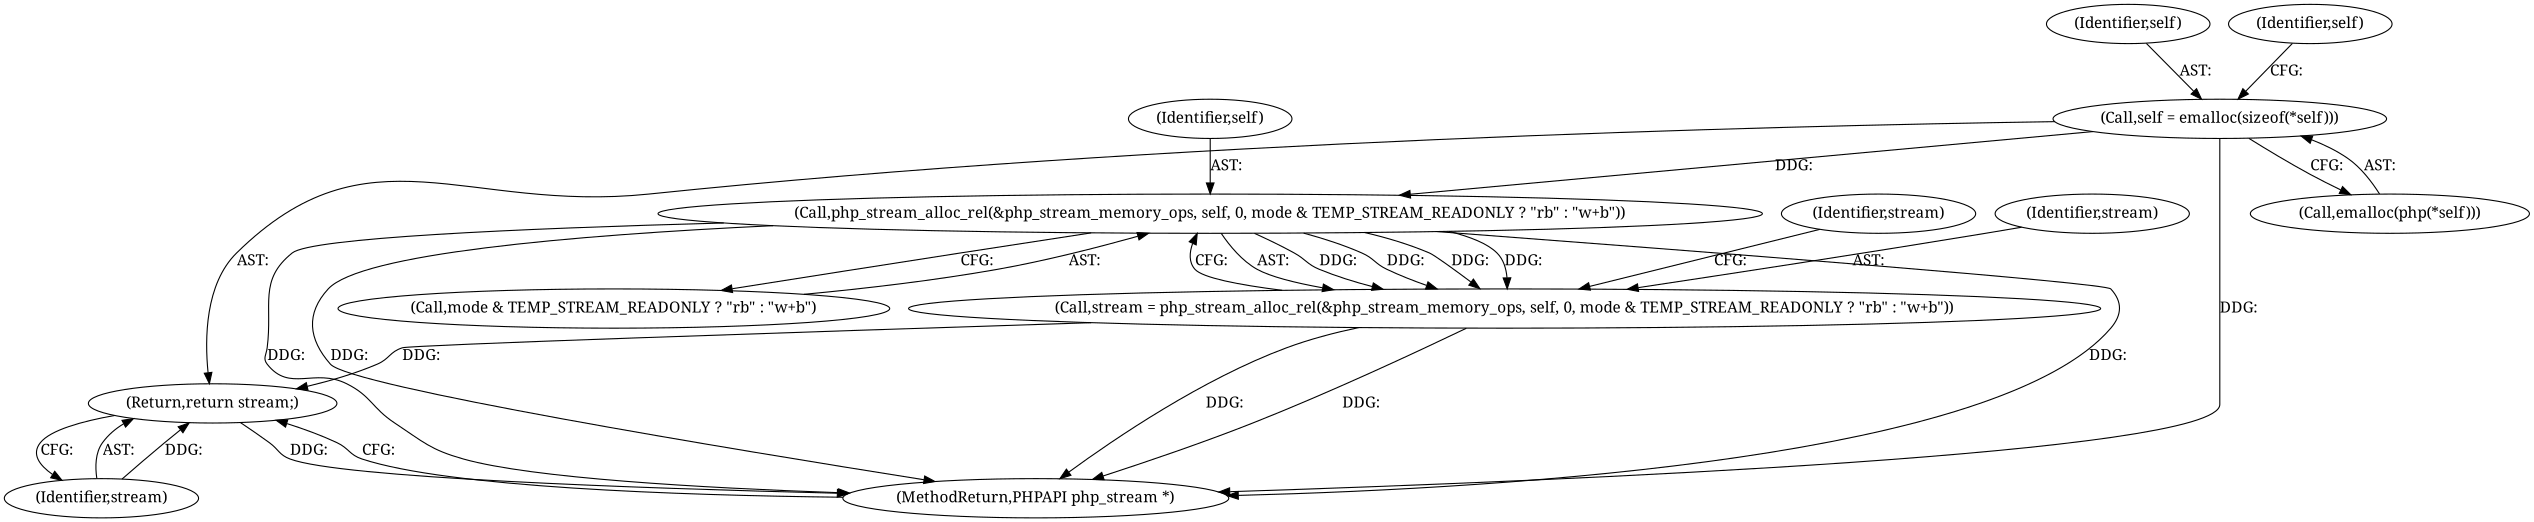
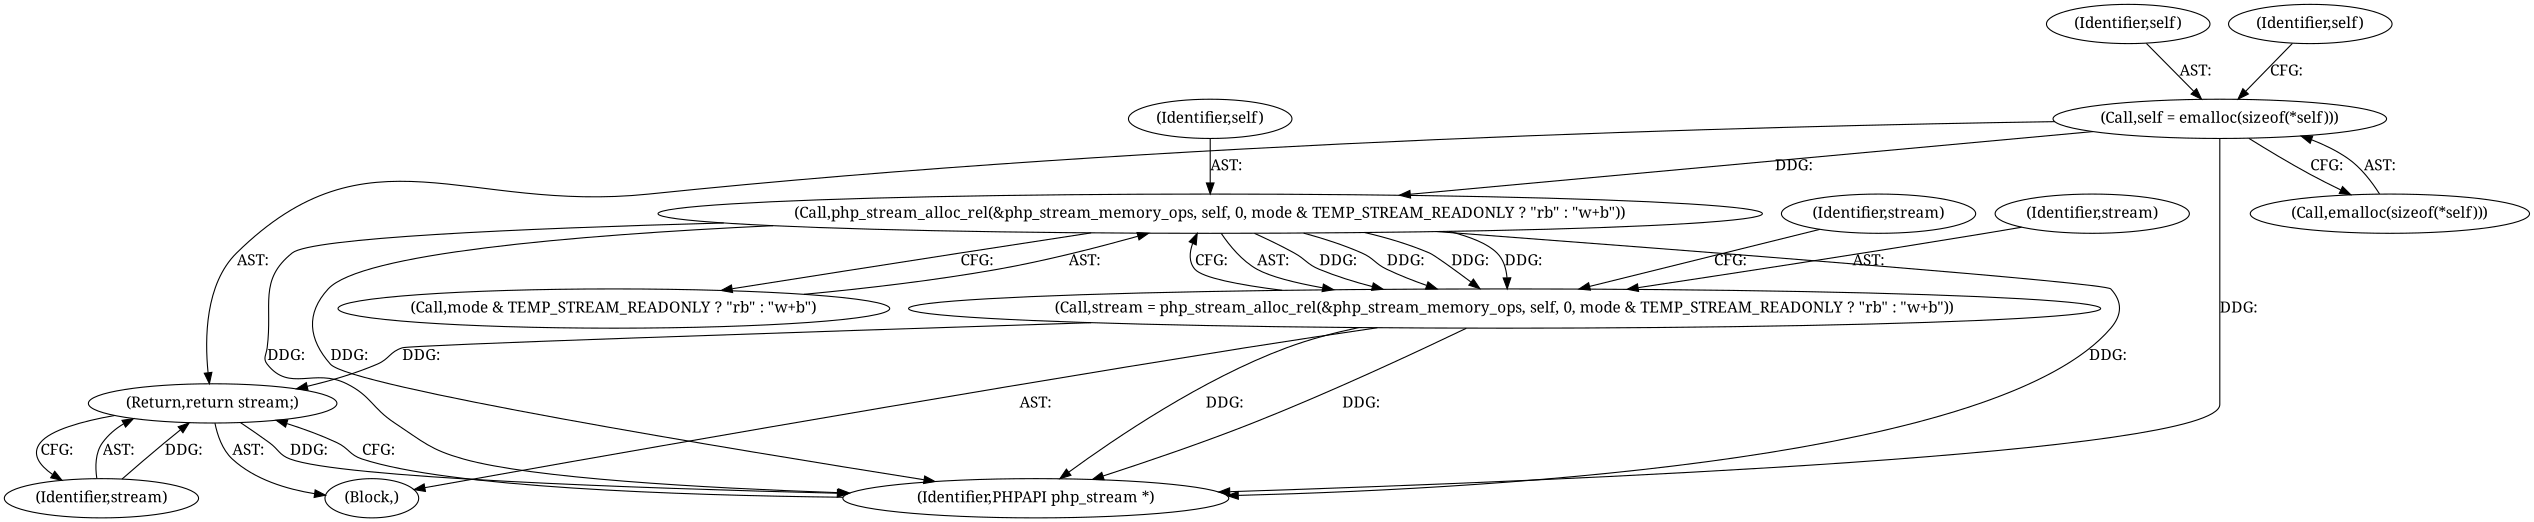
  digraph {
    fontname="Noto Serif"
    node [fontname="Noto Serif"]
    edge [fontname="Noto Serif"]
    n1 [label="(Call,php_stream_alloc_rel(&php_stream_memory_ops, self, 0, mode & TEMP_STREAM_READONLY ? \"rb\" : \"w+b\"))"]
    n2 [label="(Call,stream = php_stream_alloc_rel(&php_stream_memory_ops, self, 0, mode & TEMP_STREAM_READONLY ? \"rb\" : \"w+b\"))"]
    n3 [label="(Call,mode & TEMP_STREAM_READONLY ? \"rb\" : \"w+b\")"]
-   n4 [label="(MethodReturn,PHPAPI php_stream *)"]
+   n4 [label="(Identifier,PHPAPI php_stream *)"]
+   n5 [label="(Block,)"]
    n6 [label="(Return,return stream;)"]
    n7 [label="(Call,self = emalloc(sizeof(*self)))"]
-   n8 [label="(Call,emalloc(php(*self)))"]
+   n8 [label="(Call,emalloc(sizeof(*self)))"]
    n9 [label="(Identifier,stream)"]
    n10 [label="(Identifier,stream)"]
    n11 [label="(Identifier,self)"]
    n12 [label="(Identifier,self)"]
    n13 [label="(Identifier,self)"]
    n14 [label="(Identifier,stream)"]
    n1 -> n2 [label="AST: "]
    n1 -> n2 [label="DDG: "]
    n1 -> n2 [label="DDG: "]
    n1 -> n2 [label="DDG: "]
    n1 -> n2 [label="DDG: "]
    n1 -> n3 [label="CFG: "]
    n1 -> n4 [label="DDG: "]
    n1 -> n4 [label="DDG: "]
    n1 -> n4 [label="DDG: "]
    n2 -> n1 [label="CFG: "]
    n2 -> n4 [label="DDG: "]
    n2 -> n4 [label="DDG: "]
+   n2 -> n5 [label="AST: "]
    n2 -> n6 [label="DDG: "]
    n3 -> n1 [label="AST: "]
    n4 -> n6 [label="CFG: "]
    n6 -> n4 [label="DDG: "]
+   n6 -> n5 [label="AST: "]
    n6 -> n9 [label="CFG: "]
    n7 -> n1 [label="DDG: "]
    n7 -> n4 [label="DDG: "]
    n7 -> n6 [label="AST: "]
    n7 -> n8 [label="CFG: "]
    n8 -> n7 [label="AST: "]
    n9 -> n6 [label="AST: "]
    n9 -> n6 [label="DDG: "]
    n10 -> n2 [label="AST: "]
    n11 -> n7 [label="AST: "]
    n12 -> n7 [label="CFG: "]
    n13 -> n1 [label="AST: "]
    n14 -> n2 [label="CFG: "]
  }
